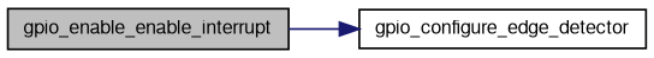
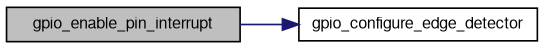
  digraph {
    rankdir=LR
    node [color=black fontname=FreeSans fontsize=10 shape=record style=filled]
-   n1 [fillcolor=grey75 fontcolor=black height=0.2 label=gpio_enable_enable_interrupt width=0.4]
+   n1 [fillcolor=grey75 fontcolor=black height=0.2 label=gpio_enable_pin_interrupt width=0.4]
    n2 [fillcolor=white height=0.2 label=gpio_configure_edge_detector width=0.4]
    n1 -> n2 [color=midnightblue fontname=FreeSans fontsize=10 labelfontname=FreeSans labelfontsize=10 style=solid]
  }
